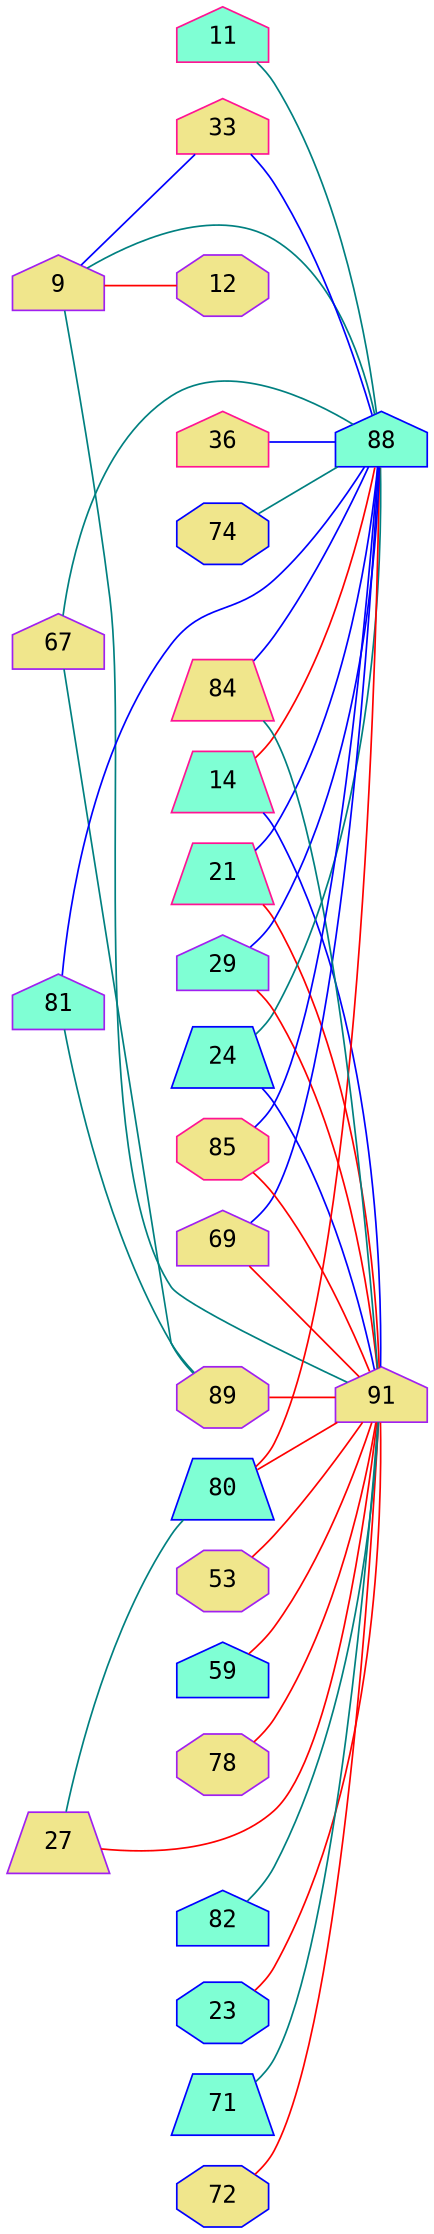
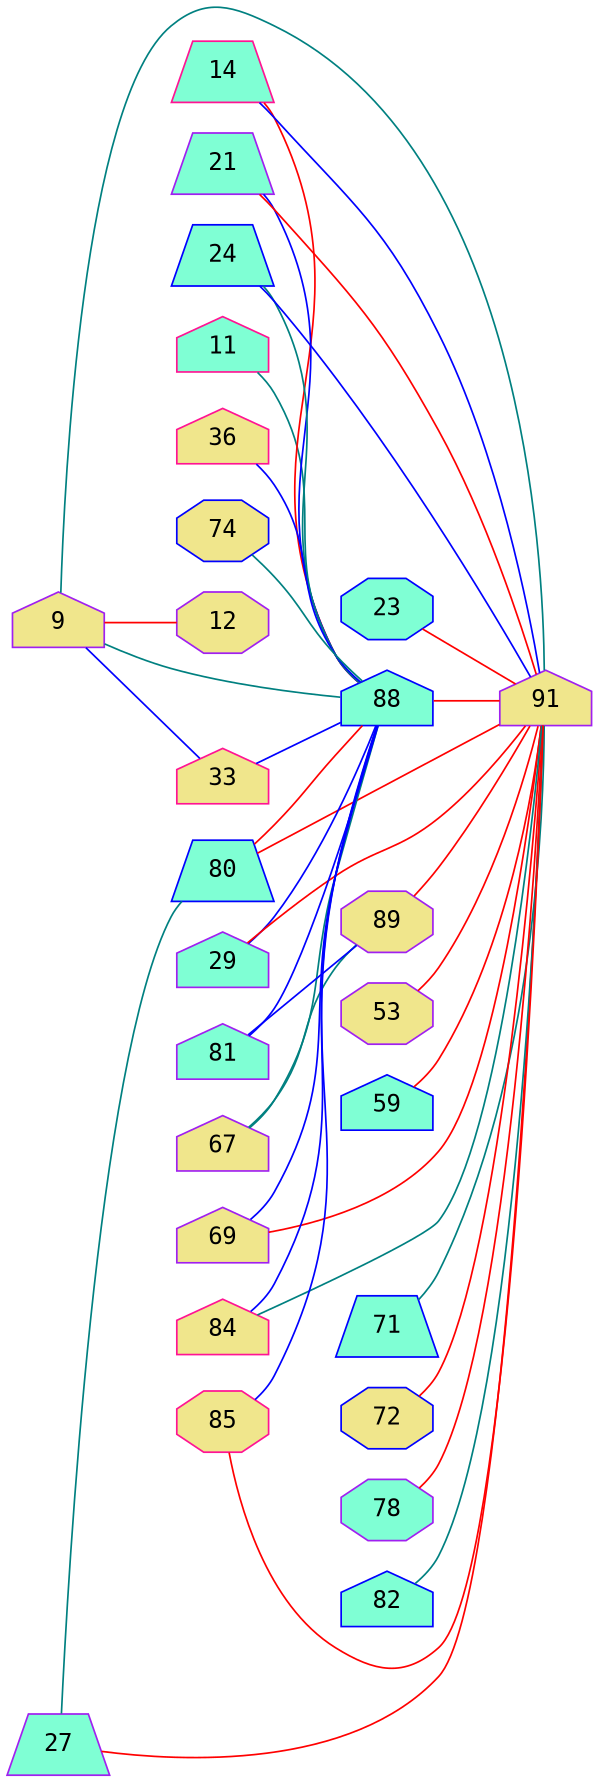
  graph {
    fontname="DejaVu Sans Mono"
    rankdir=LR
    node [color=purple fillcolor=khaki fontname="DejaVu Sans Mono" shape=house style=filled]
    edge [color=red fontname="DejaVu Sans Mono"]
    9 [super="+8"]
    12 [shape=octagon]
    33 [color=deeppink]
    88 [color=blue fillcolor=aquamarine super="+73+4+6+87+79"]
    91 [super="+44+56+86+55+61+90"]
    11 [color=deeppink fillcolor=aquamarine]
    14 [color=deeppink fillcolor=aquamarine shape=trapezium]
-   21 [color=deeppink fillcolor=aquamarine shape=trapezium]
+   21 [fillcolor=aquamarine shape=trapezium]
    23 [color=blue fillcolor=aquamarine shape=octagon]
    24 [color=blue fillcolor=aquamarine shape=trapezium]
-   27 [shape=trapezium super="+17"]
+   27 [fillcolor=aquamarine shape=trapezium super="+17"]
    80 [color=blue fillcolor=aquamarine shape=trapezium super="+48"]
    29 [fillcolor=aquamarine]
    36 [color=deeppink]
    53 [shape=octagon]
    59 [color=blue fillcolor=aquamarine]
    67
    89 [shape=octagon super="+65+40"]
    69
    71 [color=blue fillcolor=aquamarine shape=trapezium]
    72 [color=blue shape=octagon]
    74 [color=blue shape=octagon]
-   78 [shape=octagon]
+   78 [fillcolor=aquamarine shape=octagon]
    81 [fillcolor=aquamarine]
    82 [color=blue fillcolor=aquamarine]
-   84 [color=deeppink shape=trapezium super="+57+58+68"]
+   84 [color=deeppink super="+57+58+68"]
    85 [color=deeppink shape=octagon super="+51+64"]
    9 -- 12 [weight=2]
    9 -- 33 [color=blue]
    9 -- 88 [color=teal weight=9]
    9 -- 91 [color=teal weight=11]
    33 -- 88 [color=blue]
+   88 -- 91 [weight=43]
    11 -- 88 [color=teal weight=3]
    14 -- 88
    14 -- 91 [color=blue]
    21 -- 88 [color=blue]
    21 -- 91
    23 -- 91 [weight=2]
    24 -- 88 [color=teal]
    24 -- 91 [color=blue]
    27 -- 91 [weight=4]
    27 -- 80 [color=teal]
    80 -- 88
    80 -- 91
    29 -- 88 [color=blue]
    29 -- 91
    36 -- 88 [color=blue weight=3]
    53 -- 91 [weight=2]
    59 -- 91 [weight=2]
    67 -- 88 [color=teal]
    67 -- 89 [color=teal]
    89 -- 91 [weight=9]
    69 -- 88 [color=blue]
    69 -- 91
    71 -- 91 [color=teal]
    72 -- 91
    74 -- 88 [color=teal weight=2]
    78 -- 91 [weight=2]
    81 -- 88 [color=blue]
-   81 -- 89 [color=teal]
+   81 -- 89 [color=blue]
    82 -- 91 [color=teal weight=2]
    84 -- 88 [color=blue]
    84 -- 91 [color=teal weight=7]
    85 -- 88 [color=blue weight=2]
    85 -- 91
  }
